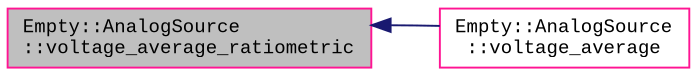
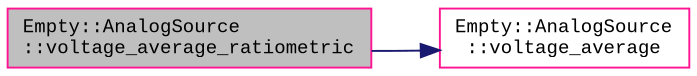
  digraph {
    rankdir=LR
    fontname="Liberation Mono"
    node [color=deeppink fontname="Liberation Mono" fontsize=10 shape=record style=filled]
    n1 [fillcolor=grey75 fontcolor=black height=0.2 label="Empty::AnalogSource\l::voltage_average_ratiometric" width=0.4]
    n2 [fillcolor=white height=0.2 label="Empty::AnalogSource\l::voltage_average" width=0.4]
-   n2 -> n1 [color=midnightblue fontname="Liberation Mono" fontsize=10 labelfontname=Helvetica labelfontsize=10 style=solid]
+   n1 -> n2 [color=midnightblue fontname="Liberation Mono" fontsize=10 labelfontname=Helvetica labelfontsize=10 style=solid]
  }
